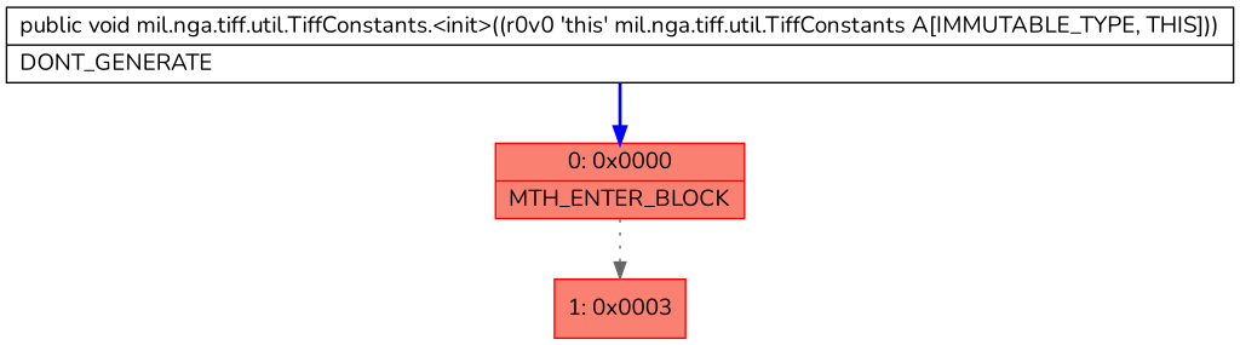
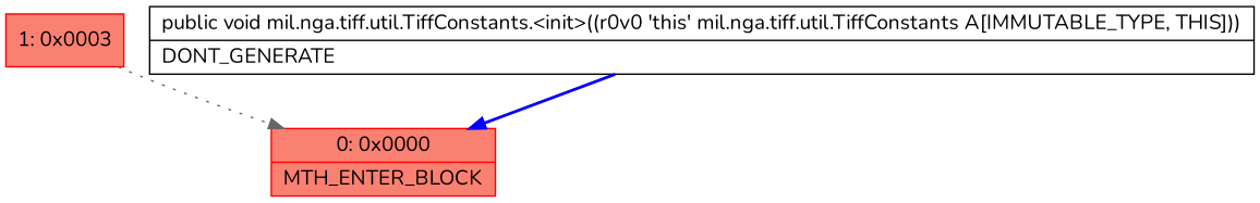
  digraph {
    fontname=Nunito
    node [color=red shape=record style=filled fillcolor=salmon fontname=Nunito]
    edge [fontname=Nunito]
    n1 [label="{0\:\ 0x0000|MTH_ENTER_BLOCK\l}"]
    n2 [label="{1\:\ 0x0003}"]
    n3 [label="{public void mil.nga.tiff.util.TiffConstants.\<init\>((r0v0 'this' mil.nga.tiff.util.TiffConstants A[IMMUTABLE_TYPE, THIS]))  | DONT_GENERATE\l}" fillcolor=white color=""]
    subgraph cluster_1 {
      label="R(0)"
    }
-   n1 -> n2 [color=gray40 style=dotted]
+   n2 -> n1 [color=gray40 style=dotted]
    n3 -> n1 [color=blue style=bold]
  }
